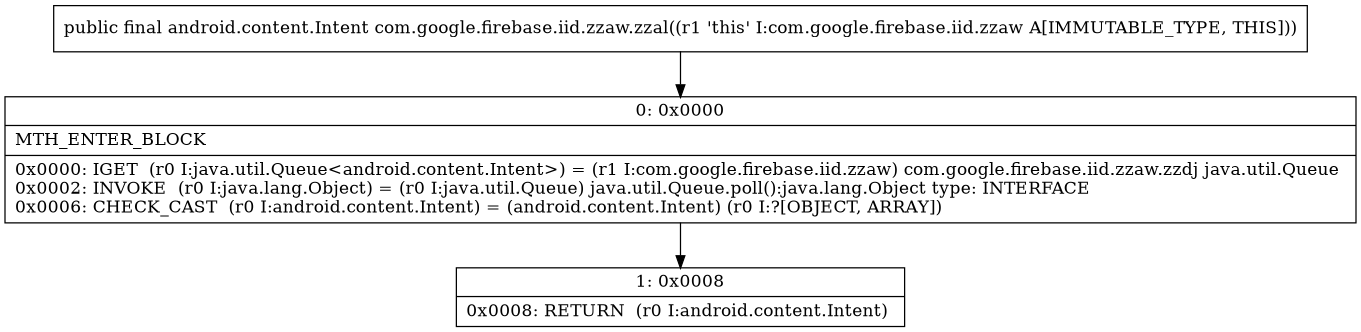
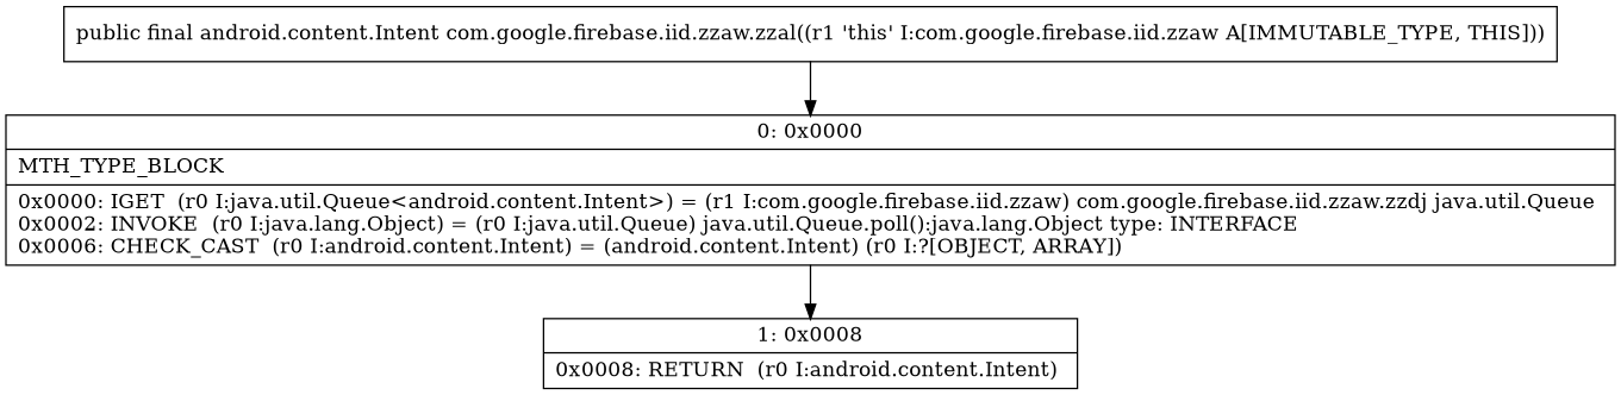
  digraph {
    node [shape=record]
-   n1 [label="{0\:\ 0x0000|MTH_ENTER_BLOCK\l|0x0000: IGET  (r0 I:java.util.Queue\<android.content.Intent\>) = (r1 I:com.google.firebase.iid.zzaw) com.google.firebase.iid.zzaw.zzdj java.util.Queue \l0x0002: INVOKE  (r0 I:java.lang.Object) = (r0 I:java.util.Queue) java.util.Queue.poll():java.lang.Object type: INTERFACE \l0x0006: CHECK_CAST  (r0 I:android.content.Intent) = (android.content.Intent) (r0 I:?[OBJECT, ARRAY]) \l}"]
+   n1 [label="{0\:\ 0x0000|MTH_TYPE_BLOCK\l|0x0000: IGET  (r0 I:java.util.Queue\<android.content.Intent\>) = (r1 I:com.google.firebase.iid.zzaw) com.google.firebase.iid.zzaw.zzdj java.util.Queue \l0x0002: INVOKE  (r0 I:java.lang.Object) = (r0 I:java.util.Queue) java.util.Queue.poll():java.lang.Object type: INTERFACE \l0x0006: CHECK_CAST  (r0 I:android.content.Intent) = (android.content.Intent) (r0 I:?[OBJECT, ARRAY]) \l}"]
    n2 [label="{1\:\ 0x0008|0x0008: RETURN  (r0 I:android.content.Intent) \l}"]
    n3 [label="{public final android.content.Intent com.google.firebase.iid.zzaw.zzal((r1 'this' I:com.google.firebase.iid.zzaw A[IMMUTABLE_TYPE, THIS])) }"]
    n1 -> n2
    n3 -> n1
  }
